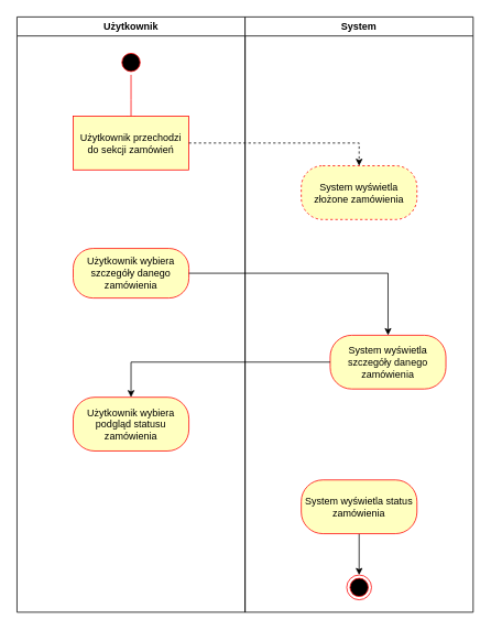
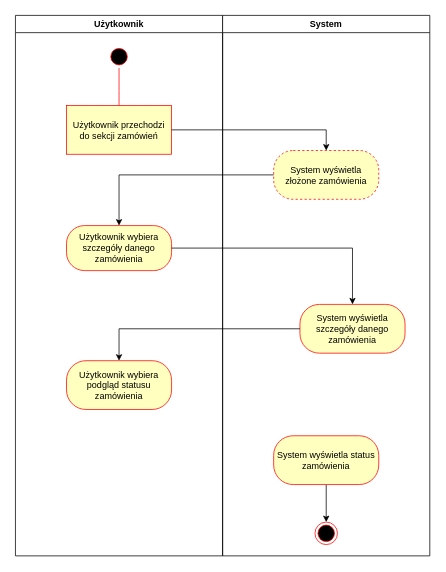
  <mxCell id="0" />
  <mxCell id="1" parent="0" />
  <mxCell id="2" value="Użytkownik" style="swimlane;whiteSpace=wrap;html=1;" vertex="1" parent="1"><mxGeometry x="20" y="20" width="276" height="720" as="geometry" /></mxCell>
  <mxCell id="3" value="" style="ellipse;html=1;shape=startState;fillColor=#000000;strokeColor=#ff0000;" vertex="1" parent="2"><mxGeometry x="123" y="40" width="30" height="30" as="geometry" /></mxCell>
  <mxCell id="4" value="" style="edgeStyle=orthogonalEdgeStyle;html=1;verticalAlign=bottom;endArrow=open;endSize=8;strokeColor=#ff0000;rounded=0;" edge="1" source="3" parent="2"><mxGeometry relative="1" as="geometry"><mxPoint x="138" y="130" as="targetPoint" /></mxGeometry></mxCell>
  <mxCell id="5" value="Użytkownik przechodzi do sekcji zamówień" style="whiteSpace=wrap;html=1;arcSize=40;fontColor=#000000;fillColor=#ffffc0;strokeColor=#ff0000;rounded=0;" vertex="1" parent="2"><mxGeometry x="68" y="120" width="140" height="65" as="geometry" /></mxCell>
  <mxCell id="6" value="Użytkownik wybiera szczegóły danego zamówienia" style="rounded=1;whiteSpace=wrap;html=1;arcSize=40;fontColor=#000000;fillColor=#ffffc0;strokeColor=#ff0000;" vertex="1" parent="2"><mxGeometry x="68" y="280" width="140" height="60" as="geometry" /></mxCell>
  <mxCell id="7" value="Użytkownik wybiera podgląd statusu zamówienia" style="rounded=1;whiteSpace=wrap;html=1;arcSize=40;fontColor=#000000;fillColor=#ffffc0;strokeColor=#ff0000;" vertex="1" parent="2"><mxGeometry x="68" y="460" width="140" height="65" as="geometry" /></mxCell>
  <mxCell id="8" value="System" style="swimlane;whiteSpace=wrap;html=1;" vertex="1" parent="1"><mxGeometry x="296" y="20" width="276" height="720" as="geometry" /></mxCell>
  <mxCell id="9" value="System wyświetla złożone zamówienia" style="rounded=1;whiteSpace=wrap;html=1;arcSize=40;fontColor=#000000;fillColor=#ffffc0;strokeColor=#ff0000;dashed=1;" vertex="1" parent="8"><mxGeometry x="68" y="180" width="140" height="65" as="geometry" /></mxCell>
  <mxCell id="10" value="System wyświetla szczegóły danego zamówienia" style="rounded=1;whiteSpace=wrap;html=1;arcSize=40;fontColor=#000000;fillColor=#ffffc0;strokeColor=#ff0000;" vertex="1" parent="8"><mxGeometry x="103" y="385" width="140" height="65" as="geometry" /></mxCell>
  <mxCell id="11" value="" style="ellipse;html=1;shape=endState;fillColor=#000000;strokeColor=#ff0000;" vertex="1" parent="8"><mxGeometry x="123" y="675" width="30" height="30" as="geometry" /></mxCell>
  <mxCell id="12" style="edgeStyle=orthogonalEdgeStyle;rounded=0;orthogonalLoop=1;jettySize=auto;html=1;entryX=0.5;entryY=0;entryDx=0;entryDy=0;" edge="1" parent="8" source="13" target="11"><mxGeometry relative="1" as="geometry" /></mxCell>
  <mxCell id="13" value="System wyświetla status zamówienia" style="rounded=1;whiteSpace=wrap;html=1;arcSize=40;fontColor=#000000;fillColor=#ffffc0;strokeColor=#ff0000;" vertex="1" parent="8"><mxGeometry x="68" y="560" width="140" height="65" as="geometry" /></mxCell>
- <mxCell id="14" style="edgeStyle=orthogonalEdgeStyle;rounded=0;orthogonalLoop=1;jettySize=auto;html=1;entryX=0.5;entryY=0;entryDx=0;entryDy=0;dashed=1;" edge="1" parent="1" source="5" target="9"><mxGeometry relative="1" as="geometry" /></mxCell>
+ <mxCell id="14" style="edgeStyle=orthogonalEdgeStyle;rounded=0;orthogonalLoop=1;jettySize=auto;html=1;entryX=0.5;entryY=0;entryDx=0;entryDy=0;" edge="1" parent="1" source="5" target="9"><mxGeometry relative="1" as="geometry" /></mxCell>
+ <mxCell id="15" style="edgeStyle=orthogonalEdgeStyle;rounded=0;orthogonalLoop=1;jettySize=auto;html=1;entryX=0.5;entryY=0;entryDx=0;entryDy=0;" edge="1" parent="1" source="9" target="6"><mxGeometry relative="1" as="geometry" /></mxCell>
  <mxCell id="16" style="edgeStyle=orthogonalEdgeStyle;rounded=0;orthogonalLoop=1;jettySize=auto;html=1;entryX=0.5;entryY=0;entryDx=0;entryDy=0;" edge="1" parent="1" source="6" target="10"><mxGeometry relative="1" as="geometry" /></mxCell>
  <mxCell id="17" style="edgeStyle=orthogonalEdgeStyle;rounded=0;orthogonalLoop=1;jettySize=auto;html=1;entryX=0.5;entryY=0;entryDx=0;entryDy=0;" edge="1" parent="1" source="10" target="7"><mxGeometry relative="1" as="geometry" /></mxCell>
